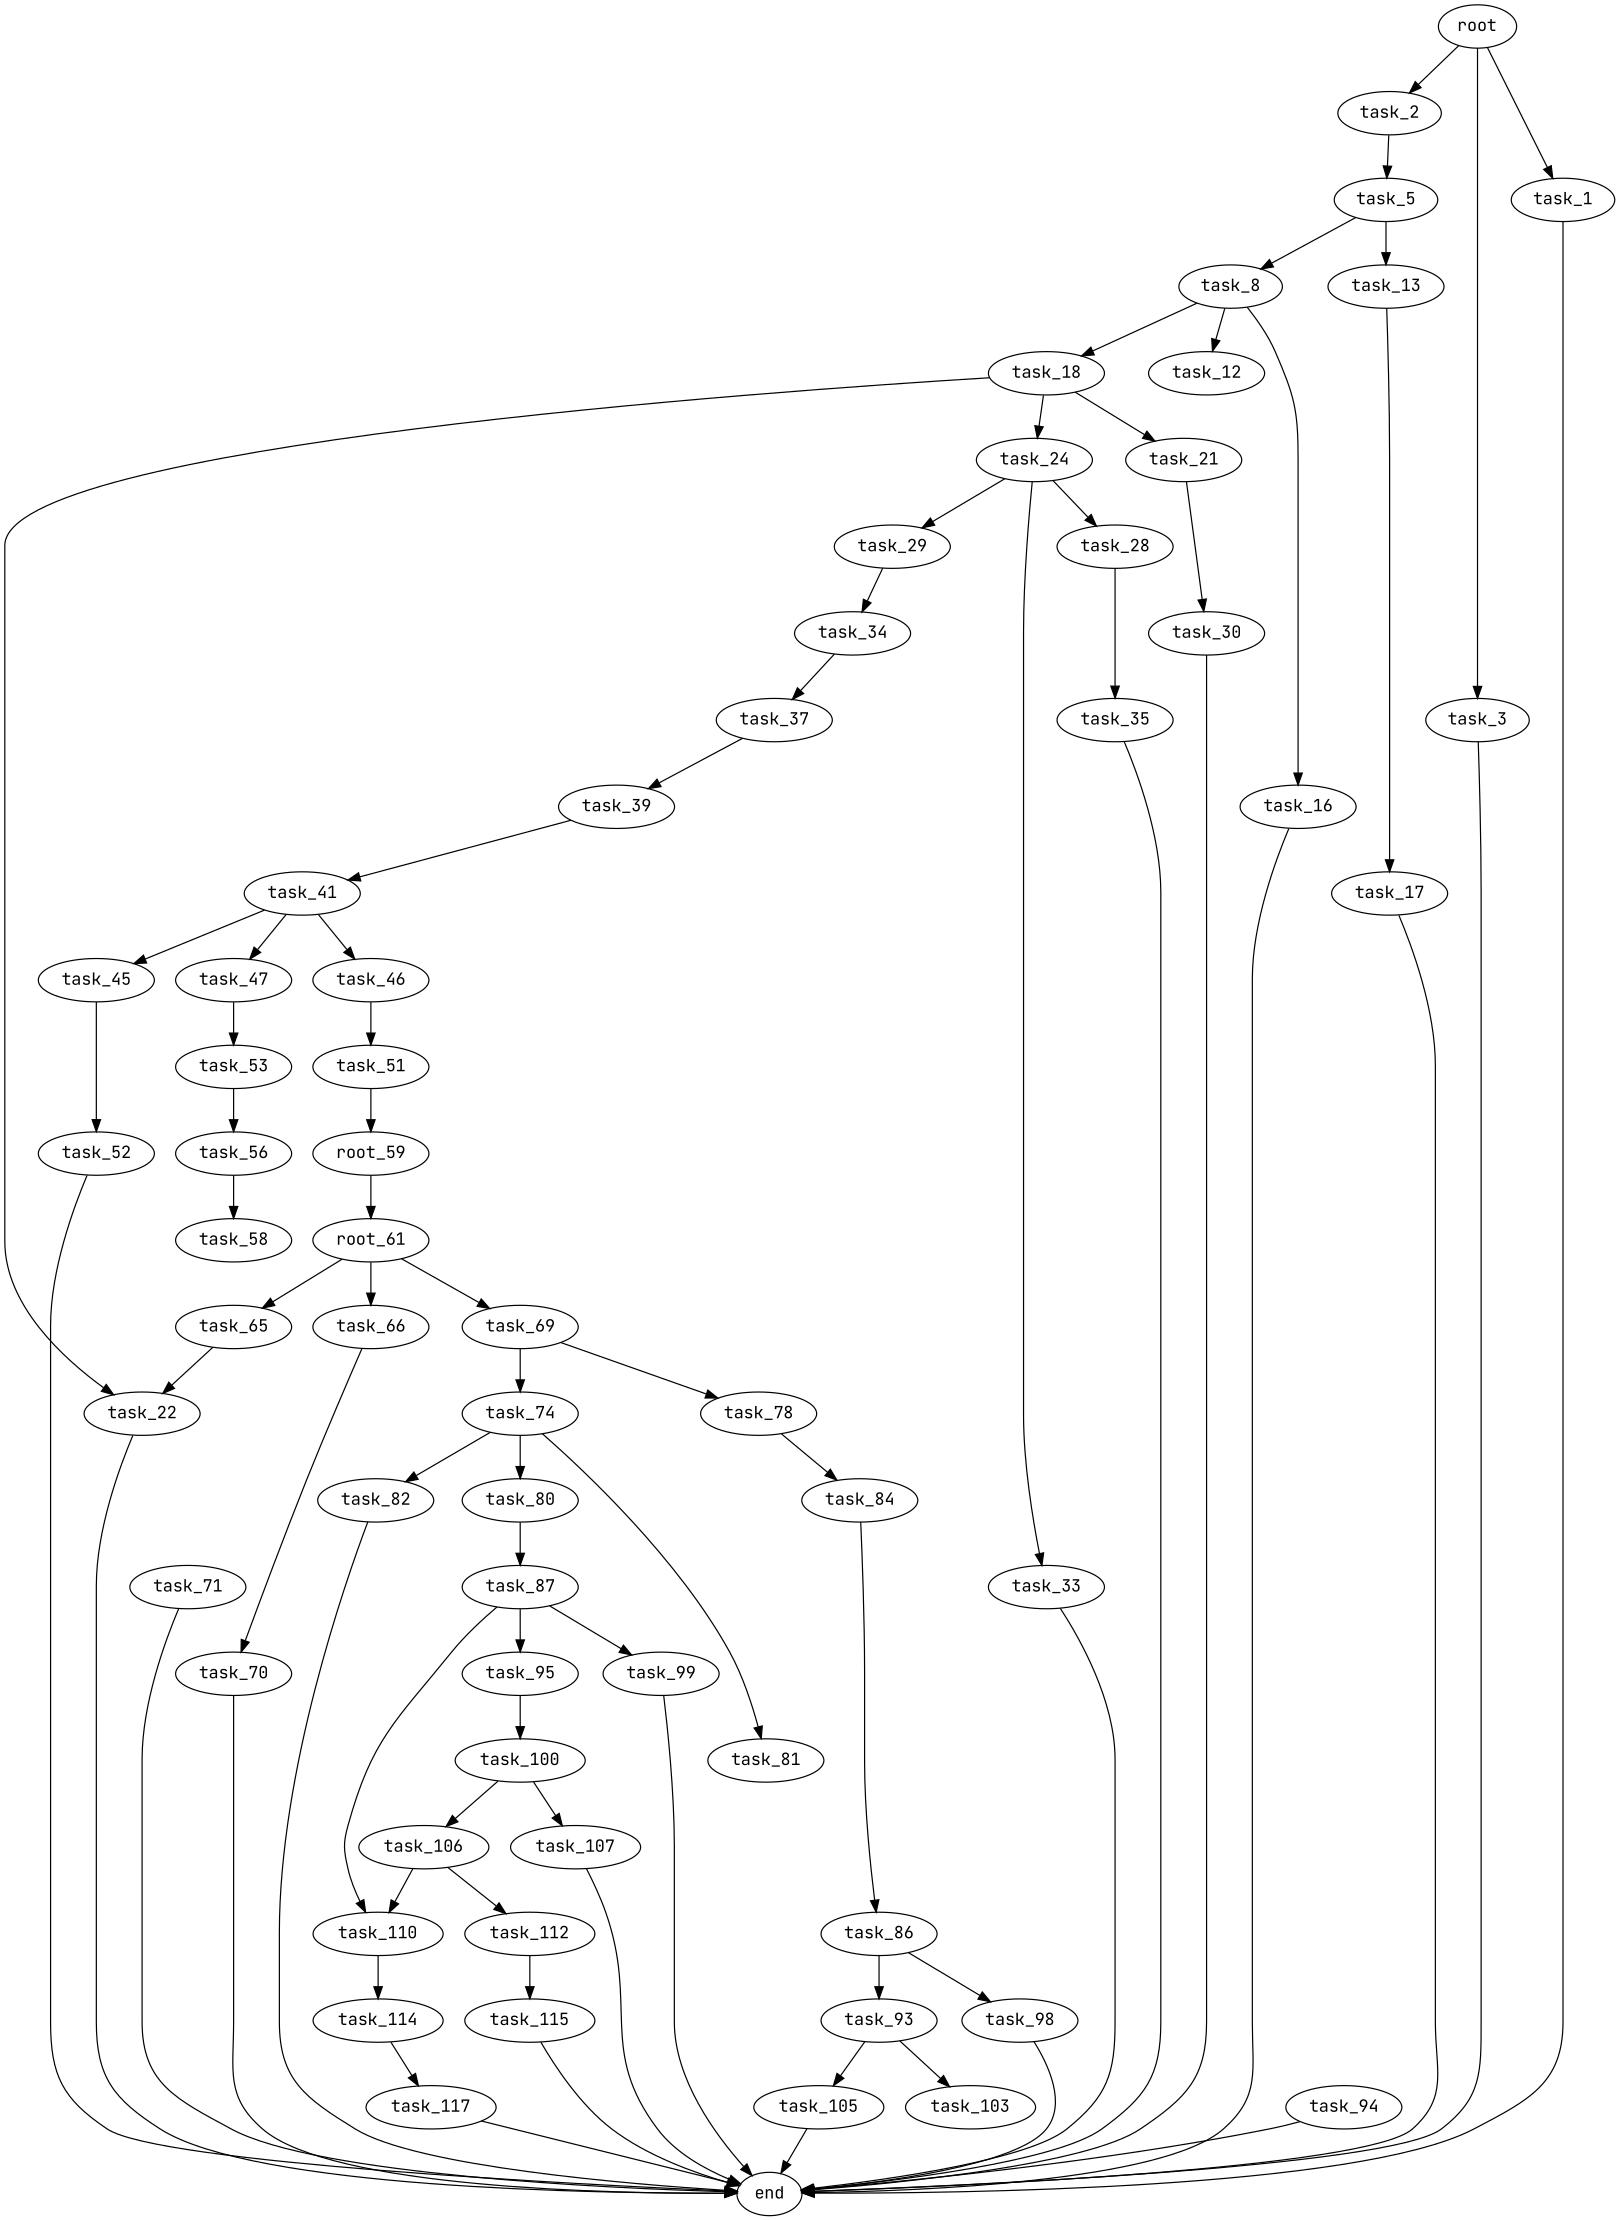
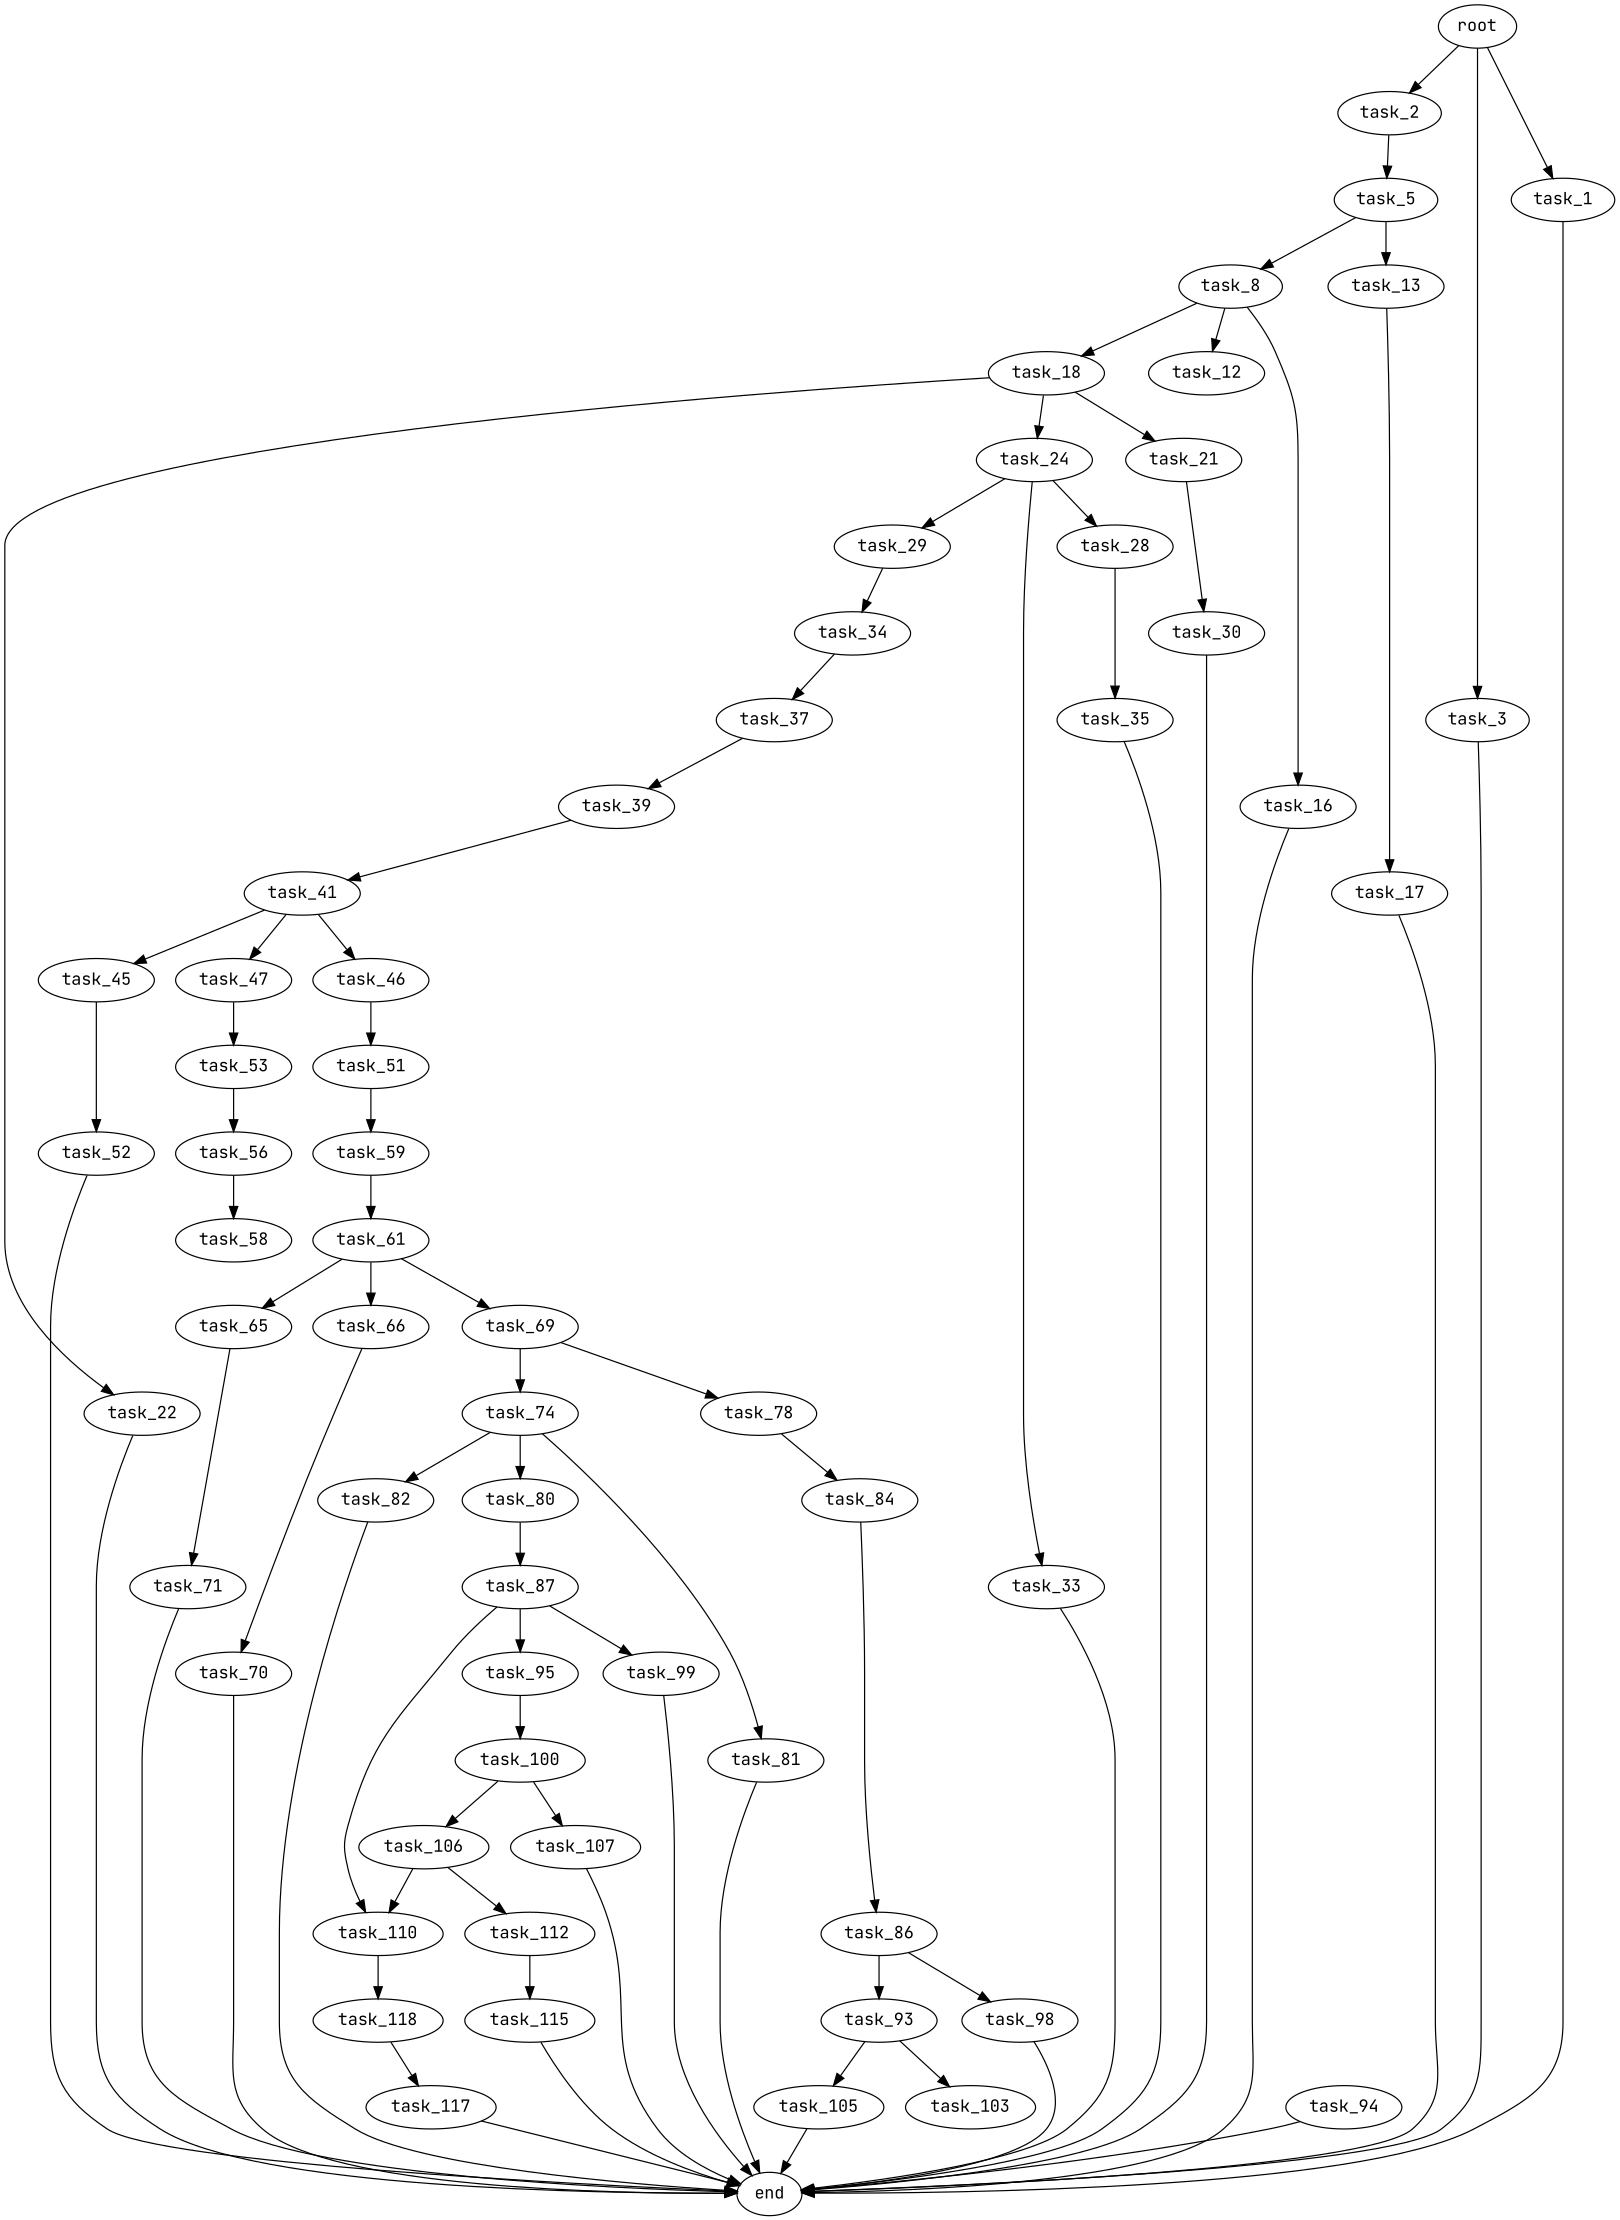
  digraph {
    fontname="JetBrains Mono"
    node [fontname="JetBrains Mono"]
    edge [fontname="JetBrains Mono"]
    root
    task_1
    task_2
    task_3
    end
    task_5
    task_8
    task_13
    task_12
    task_16
    task_18
    task_17
    task_22
    task_21
    task_24
    task_30
    task_28
    task_29
    task_33
    task_35
    task_34
    task_37
    task_39
    task_41
    task_45
    task_46
    task_47
    task_52
    task_51
    task_53
-   task_59 [label=root_59]
+   task_59
    task_56
-   task_61 [label=root_61]
+   task_61
    task_58
    task_65
    task_66
    task_69
    task_71
    task_70
    task_74
    task_78
    task_80
    task_81
    task_82
    task_84
    task_87
    task_86
    task_95
    task_99
    task_110
    task_93
    task_98
    task_103
    task_105
    task_94
    task_100
    task_106
    task_107
    task_112
-   task_114
+   task_114 [label=task_118]
    task_115
    task_117
    root -> task_1
    root -> task_2
    root -> task_3
    task_1 -> end
    task_2 -> task_5
    task_3 -> end
    task_5 -> task_8
    task_5 -> task_13
    task_8 -> task_12
    task_8 -> task_16
    task_8 -> task_18
    task_13 -> task_17
    task_16 -> end
    task_18 -> task_22
    task_18 -> task_21
    task_18 -> task_24
    task_17 -> end
    task_22 -> end
    task_21 -> task_30
    task_24 -> task_28
    task_24 -> task_29
    task_24 -> task_33
    task_30 -> end
    task_28 -> task_35
    task_29 -> task_34
    task_33 -> end
    task_35 -> end
    task_34 -> task_37
    task_37 -> task_39
    task_39 -> task_41
    task_41 -> task_45
    task_41 -> task_46
    task_41 -> task_47
    task_45 -> task_52
    task_46 -> task_51
    task_47 -> task_53
    task_52 -> end
    task_51 -> task_59
    task_53 -> task_56
    task_59 -> task_61
    task_56 -> task_58
    task_61 -> task_65
    task_61 -> task_66
    task_61 -> task_69
-   task_65 -> task_22
+   task_65 -> task_71
    task_66 -> task_70
    task_69 -> task_74
    task_69 -> task_78
    task_71 -> end
    task_70 -> end
    task_74 -> task_80
    task_74 -> task_81
    task_74 -> task_82
    task_78 -> task_84
    task_80 -> task_87
+   task_81 -> end
    task_82 -> end
    task_84 -> task_86
    task_87 -> task_95
    task_87 -> task_99
    task_87 -> task_110
    task_86 -> task_93
    task_86 -> task_98
    task_95 -> task_100
    task_99 -> end
    task_110 -> task_114
    task_93 -> task_103
    task_93 -> task_105
    task_98 -> end
    task_105 -> end
    task_94 -> end
    task_100 -> task_106
    task_100 -> task_107
    task_106 -> task_110
    task_106 -> task_112
    task_107 -> end
    task_112 -> task_115
    task_114 -> task_117
    task_115 -> end
    task_117 -> end
  }
